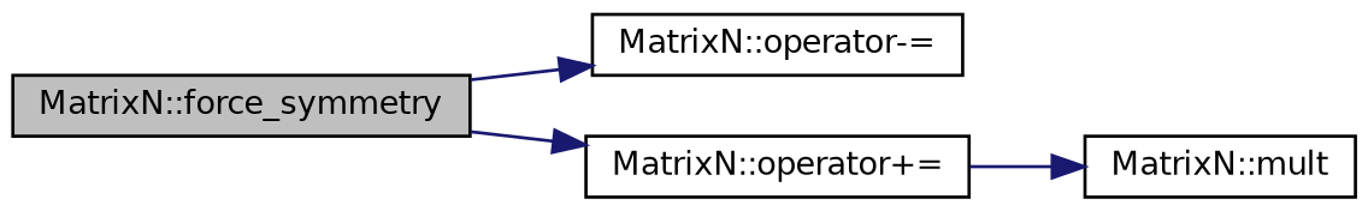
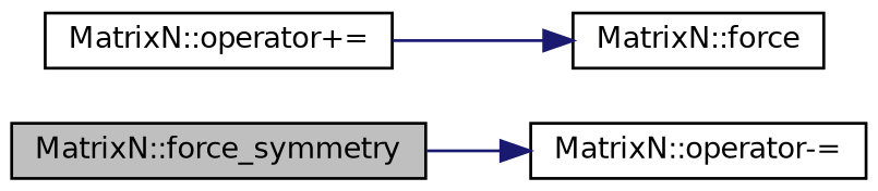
  digraph {
    rankdir=LR
    node [color=black fillcolor=white fontname=Helvetica fontsize=10 shape=record style=filled]
    edge [color=midnightblue fontname=Helvetica fontsize=10 labelfontname=Helvetica labelfontsize=10 style=solid]
    n1 [fillcolor=grey75 fontcolor=black height=0.2 label="MatrixN::force_symmetry" width=0.4]
    n2 [height=0.2 label="MatrixN::operator-=" width=0.4]
    n3 [height=0.2 label="MatrixN::operator+=" width=0.4]
-   n4 [height=0.2 label="MatrixN::mult" width=0.4]
+   n4 [height=0.2 label="MatrixN::force" width=0.4]
    n1 -> n2
-   n1 -> n3
    n3 -> n4
  }
